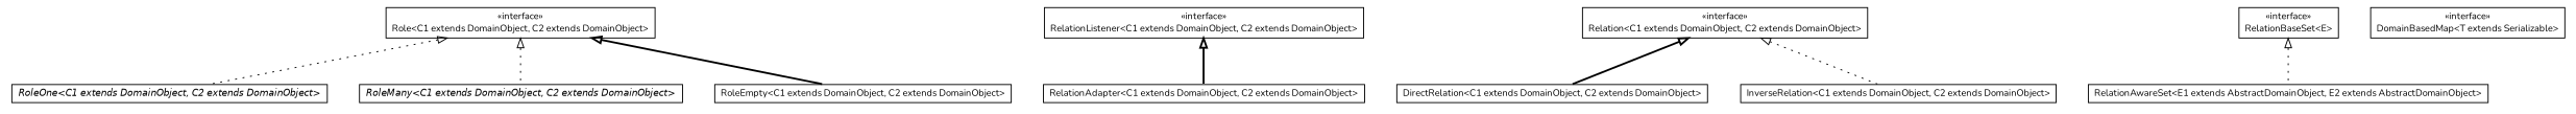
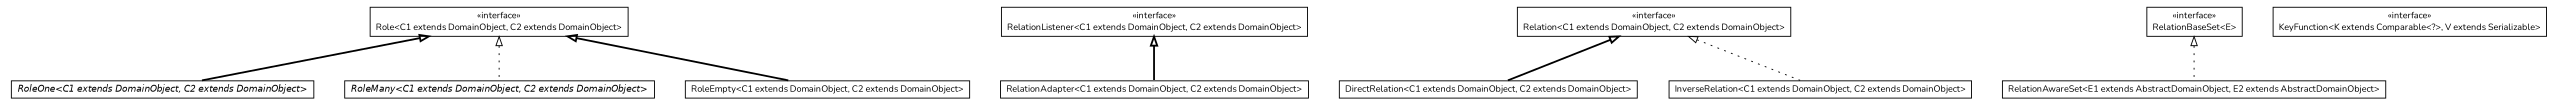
  digraph {
    fontname=Nunito
    nodesep=0.25
    ranksep=0.5
    node [fontcolor=black fontname=Nunito fontsize=10.0 shape=plaintext]
    edge [arrowtail=empty dir=back fontname=Nunito fontsize=10 headport=p labelfontname=Helvetica labelfontsize=10 style=bold tailport=p]
    n1 [label=<<table title="pt.ist.fenixframework.dml.runtime.RoleOne" border="0" cellborder="1" cellspacing="0" cellpadding="2" port="p" href="./RoleOne.html"> 		<tr><td><table border="0" cellspacing="0" cellpadding="1"> <tr><td align="center" balign="center"><font face="Helvetica-Oblique"> RoleOne&lt;C1 extends DomainObject, C2 extends DomainObject&gt; </font></td></tr> 		</table></td></tr> 		</table>>]
    n2 [label=<<table title="pt.ist.fenixframework.dml.runtime.RelationAdapter" border="0" cellborder="1" cellspacing="0" cellpadding="2" port="p" href="./RelationAdapter.html"> 		<tr><td><table border="0" cellspacing="0" cellpadding="1"> <tr><td align="center" balign="center"> RelationAdapter&lt;C1 extends DomainObject, C2 extends DomainObject&gt; </td></tr> 		</table></td></tr> 		</table>>]
    n3 [label=<<table title="pt.ist.fenixframework.dml.runtime.RelationListener" border="0" cellborder="1" cellspacing="0" cellpadding="2" port="p" href="./RelationListener.html"> 		<tr><td><table border="0" cellspacing="0" cellpadding="1"> <tr><td align="center" balign="center"> &#171;interface&#187; </td></tr> <tr><td align="center" balign="center"> RelationListener&lt;C1 extends DomainObject, C2 extends DomainObject&gt; </td></tr> 		</table></td></tr> 		</table>>]
    n4 [label=<<table title="pt.ist.fenixframework.dml.runtime.DirectRelation" border="0" cellborder="1" cellspacing="0" cellpadding="2" port="p" href="./DirectRelation.html"> 		<tr><td><table border="0" cellspacing="0" cellpadding="1"> <tr><td align="center" balign="center"> DirectRelation&lt;C1 extends DomainObject, C2 extends DomainObject&gt; </td></tr> 		</table></td></tr> 		</table>>]
    n5 [label=<<table title="pt.ist.fenixframework.dml.runtime.Role" border="0" cellborder="1" cellspacing="0" cellpadding="2" port="p" href="./Role.html"> 		<tr><td><table border="0" cellspacing="0" cellpadding="1"> <tr><td align="center" balign="center"> &#171;interface&#187; </td></tr> <tr><td align="center" balign="center"> Role&lt;C1 extends DomainObject, C2 extends DomainObject&gt; </td></tr> 		</table></td></tr> 		</table>>]
    n6 [label=<<table title="pt.ist.fenixframework.dml.runtime.RoleMany" border="0" cellborder="1" cellspacing="0" cellpadding="2" port="p" href="./RoleMany.html"> 		<tr><td><table border="0" cellspacing="0" cellpadding="1"> <tr><td align="center" balign="center"><font face="Helvetica-Oblique"> RoleMany&lt;C1 extends DomainObject, C2 extends DomainObject&gt; </font></td></tr> 		</table></td></tr> 		</table>>]
    n7 [label=<<table title="pt.ist.fenixframework.dml.runtime.RoleEmpty" border="0" cellborder="1" cellspacing="0" cellpadding="2" port="p" href="./RoleEmpty.html"> 		<tr><td><table border="0" cellspacing="0" cellpadding="1"> <tr><td align="center" balign="center"> RoleEmpty&lt;C1 extends DomainObject, C2 extends DomainObject&gt; </td></tr> 		</table></td></tr> 		</table>>]
    n8 [label=<<table title="pt.ist.fenixframework.dml.runtime.Relation" border="0" cellborder="1" cellspacing="0" cellpadding="2" port="p" href="./Relation.html"> 		<tr><td><table border="0" cellspacing="0" cellpadding="1"> <tr><td align="center" balign="center"> &#171;interface&#187; </td></tr> <tr><td align="center" balign="center"> Relation&lt;C1 extends DomainObject, C2 extends DomainObject&gt; </td></tr> 		</table></td></tr> 		</table>>]
    n9 [label=<<table title="pt.ist.fenixframework.dml.runtime.InverseRelation" border="0" cellborder="1" cellspacing="0" cellpadding="2" port="p" href="./InverseRelation.html"> 		<tr><td><table border="0" cellspacing="0" cellpadding="1"> <tr><td align="center" balign="center"> InverseRelation&lt;C1 extends DomainObject, C2 extends DomainObject&gt; </td></tr> 		</table></td></tr> 		</table>>]
    n10 [label=<<table title="pt.ist.fenixframework.dml.runtime.RelationAwareSet" border="0" cellborder="1" cellspacing="0" cellpadding="2" port="p" href="./RelationAwareSet.html"> 		<tr><td><table border="0" cellspacing="0" cellpadding="1"> <tr><td align="center" balign="center"> RelationAwareSet&lt;E1 extends AbstractDomainObject, E2 extends AbstractDomainObject&gt; </td></tr> 		</table></td></tr> 		</table>>]
-   n12 [label=<<table title="pt.ist.fenixframework.dml.runtime.DomainBasedMap" border="0" cellborder="1" cellspacing="0" cellpadding="2" port="p" href="./DomainBasedMap.html"> 		<tr><td><table border="0" cellspacing="0" cellpadding="1"> <tr><td align="center" balign="center"> &#171;interface&#187; </td></tr> <tr><td align="center" balign="center"> DomainBasedMap&lt;T extends Serializable&gt; </td></tr> 		</table></td></tr> 		</table>>]
+   n11 [label=<<table title="pt.ist.fenixframework.dml.runtime.KeyFunction" border="0" cellborder="1" cellspacing="0" cellpadding="2" port="p" href="./KeyFunction.html"> 		<tr><td><table border="0" cellspacing="0" cellpadding="1"> <tr><td align="center" balign="center"> &#171;interface&#187; </td></tr> <tr><td align="center" balign="center"> KeyFunction&lt;K extends Comparable&lt;?&gt;, V extends Serializable&gt; </td></tr> 		</table></td></tr> 		</table>>]
    n13 [label=<<table title="pt.ist.fenixframework.dml.runtime.RelationBaseSet" border="0" cellborder="1" cellspacing="0" cellpadding="2" port="p" href="./RelationBaseSet.html"> 		<tr><td><table border="0" cellspacing="0" cellpadding="1"> <tr><td align="center" balign="center"> &#171;interface&#187; </td></tr> <tr><td align="center" balign="center"> RelationBaseSet&lt;E&gt; </td></tr> 		</table></td></tr> 		</table>>]
    n3 -> n2
-   n5 -> n1 [style=dotted]
+   n5 -> n1
    n5 -> n6 [style=dotted]
    n5 -> n7
    n8 -> n4
    n8 -> n9 [style=dotted]
    n13 -> n10 [style=dotted]
  }
